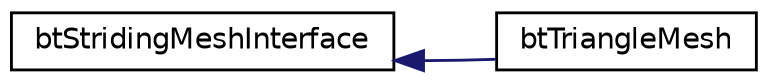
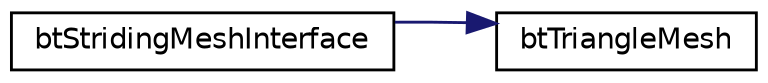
  digraph {
    rankdir=LR
    node [color=black fillcolor=white fontname=Helvetica fontsize=10 shape=record style=filled]
    n1 [height=0.2 label=btStridingMeshInterface width=0.4]
    n2 [height=0.2 label=btTriangleMesh width=0.4]
-   n1 -> n2 [color=midnightblue dir=back fontname=Helvetica fontsize=10 labelfontname=Helvetica labelfontsize=10 style=solid]
+   n2 -> n1 [color=midnightblue dir=back fontname=Helvetica fontsize=10 labelfontname=Helvetica labelfontsize=10 style=solid]
  }
